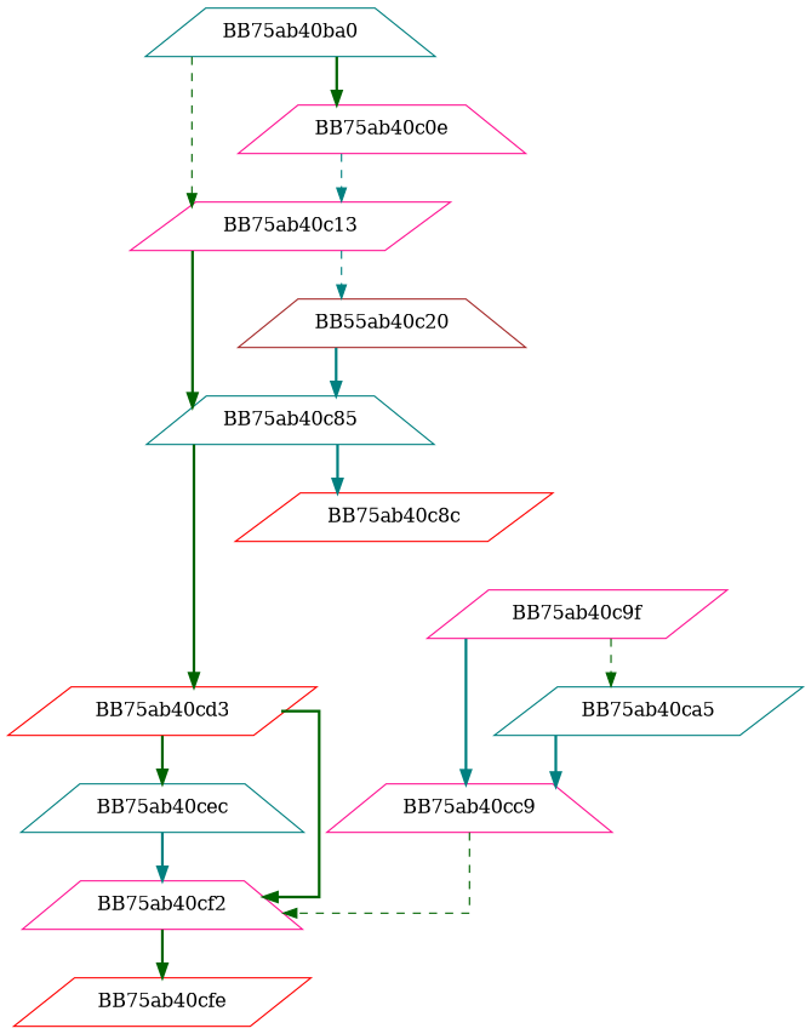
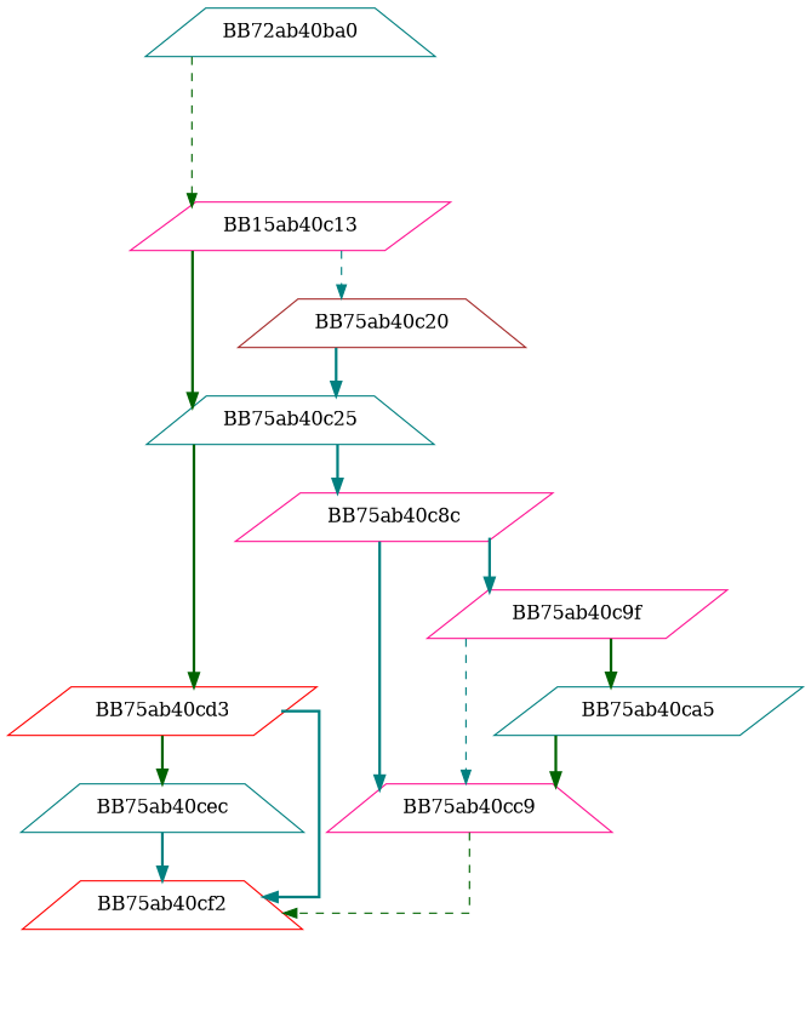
  digraph {
    splines=ortho
    node [color=deeppink shape=trapezium]
    edge [color=teal style=bold]
-   BB75ab40c13 [shape=parallelogram]
-   BB75ab40ba0 [color=teal]
-   BB75ab40c0e
-   BB75ab40c25 [color=teal label=BB75ab40c85]
-   BB75ab40c20 [color=brown label=BB55ab40c20]
+   BB75ab40c13 [shape=parallelogram label=BB15ab40c13]
+   BB75ab40ba0 [color=teal label=BB72ab40ba0]
+   BB75ab40c25 [color=teal]
+   BB75ab40c20 [color=brown]
    BB75ab40cd3 [color=red shape=parallelogram]
-   BB75ab40c8c [color=red shape=parallelogram]
-   BB75ab40cf2
+   BB75ab40c8c [shape=parallelogram]
+   BB75ab40cf2 [color=red]
    BB75ab40cec [color=teal]
    BB75ab40cc9
    BB75ab40c9f [shape=parallelogram]
-   BB75ab40cfe [color=red shape=parallelogram]
    BB75ab40ca5 [color=teal shape=parallelogram]
    BB75ab40c13 -> BB75ab40c25 [color=darkgreen]
    BB75ab40c13 -> BB75ab40c20 [style=dashed]
    BB75ab40ba0 -> BB75ab40c13 [color=darkgreen style=dashed]
-   BB75ab40ba0 -> BB75ab40c0e [color=darkgreen]
-   BB75ab40c0e -> BB75ab40c13 [style=dashed]
    BB75ab40c25 -> BB75ab40cd3 [color=darkgreen]
    BB75ab40c25 -> BB75ab40c8c
    BB75ab40c20 -> BB75ab40c25
-   BB75ab40cd3 -> BB75ab40cf2 [color=darkgreen]
+   BB75ab40cd3 -> BB75ab40cf2
    BB75ab40cd3 -> BB75ab40cec [color=darkgreen]
-   BB75ab40cf2 -> BB75ab40cfe [color=darkgreen]
+   BB75ab40c8c -> BB75ab40cc9
+   BB75ab40c8c -> BB75ab40c9f
    BB75ab40cec -> BB75ab40cf2
    BB75ab40cc9 -> BB75ab40cf2 [color=darkgreen style=dashed]
-   BB75ab40c9f -> BB75ab40cc9
-   BB75ab40c9f -> BB75ab40ca5 [color=darkgreen style=dashed]
-   BB75ab40ca5 -> BB75ab40cc9
+   BB75ab40c9f -> BB75ab40cc9 [style=dashed]
+   BB75ab40c9f -> BB75ab40ca5 [color=darkgreen]
+   BB75ab40ca5 -> BB75ab40cc9 [color=darkgreen]
  }
